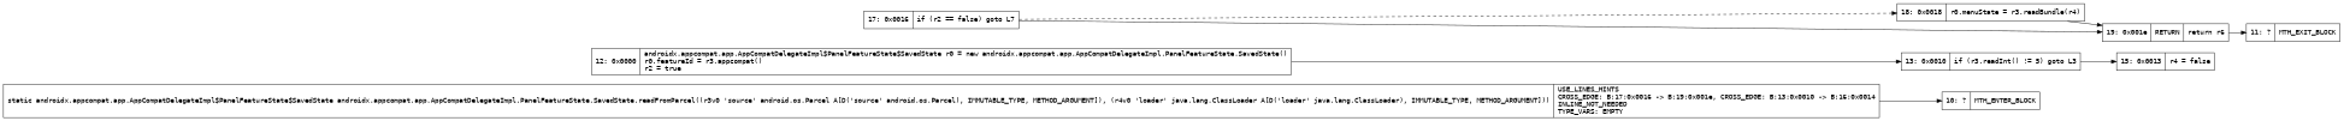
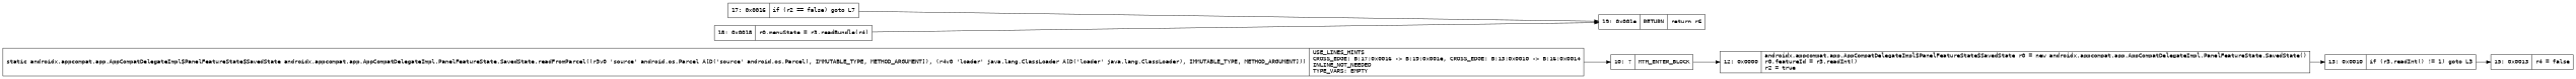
  digraph {
    fontname="DejaVu Sans Mono"
    rankdir=LR
    node [fontname="DejaVu Sans Mono" shape=record]
    edge [fontname="DejaVu Sans Mono"]
    n1 [label="{10\:\ ?|MTH_ENTER_BLOCK\l}"]
-   n2 [label="{12\:\ 0x0000|androidx.appcompat.app.AppCompatDelegateImpl$PanelFeatureState$SavedState r0 = new androidx.appcompat.app.AppCompatDelegateImpl.PanelFeatureState.SavedState()\lr0.featureId = r3.appcompat()\lr2 = true\l}"]
-   n3 [label="{13\:\ 0x0010|if (r3.readInt() != 5) goto L3\l}"]
+   n2 [label="{12\:\ 0x0000|androidx.appcompat.app.AppCompatDelegateImpl$PanelFeatureState$SavedState r0 = new androidx.appcompat.app.AppCompatDelegateImpl.PanelFeatureState.SavedState()\lr0.featureId = r3.readInt()\lr2 = true\l}"]
+   n3 [label="{13\:\ 0x0010|if (r3.readInt() != 1) goto L3\l}"]
    n4 [label="{15\:\ 0x0013|r4 = false\l}"]
    n5 [label="{17\:\ 0x0016|if (r2 == false) goto L7\l}"]
    n6 [label="{18\:\ 0x0018|r0.menuState = r3.readBundle(r4)\l}"]
    n7 [label="{19\:\ 0x001e|RETURN\l|return r6\l}"]
-   n8 [label="{11\:\ ?|MTH_EXIT_BLOCK\l}"]
    n9 [label="{static androidx.appcompat.app.AppCompatDelegateImpl$PanelFeatureState$SavedState androidx.appcompat.app.AppCompatDelegateImpl.PanelFeatureState.SavedState.readFromParcel((r3v0 'source' android.os.Parcel A[D('source' android.os.Parcel), IMMUTABLE_TYPE, METHOD_ARGUMENT]), (r4v0 'loader' java.lang.ClassLoader A[D('loader' java.lang.ClassLoader), IMMUTABLE_TYPE, METHOD_ARGUMENT]))  | USE_LINES_HINTS\lCROSS_EDGE: B:17:0x0016 \-\> B:19:0x001e, CROSS_EDGE: B:13:0x0010 \-\> B:16:0x0014\lINLINE_NOT_NEEDED\lTYPE_VARS: EMPTY\l}"]
+   n1 -> n2
    n2 -> n3
    n3 -> n4
-   n5 -> n6 [style=dashed]
    n5 -> n7
    n6 -> n7
-   n7 -> n8
    n9 -> n1
  }
